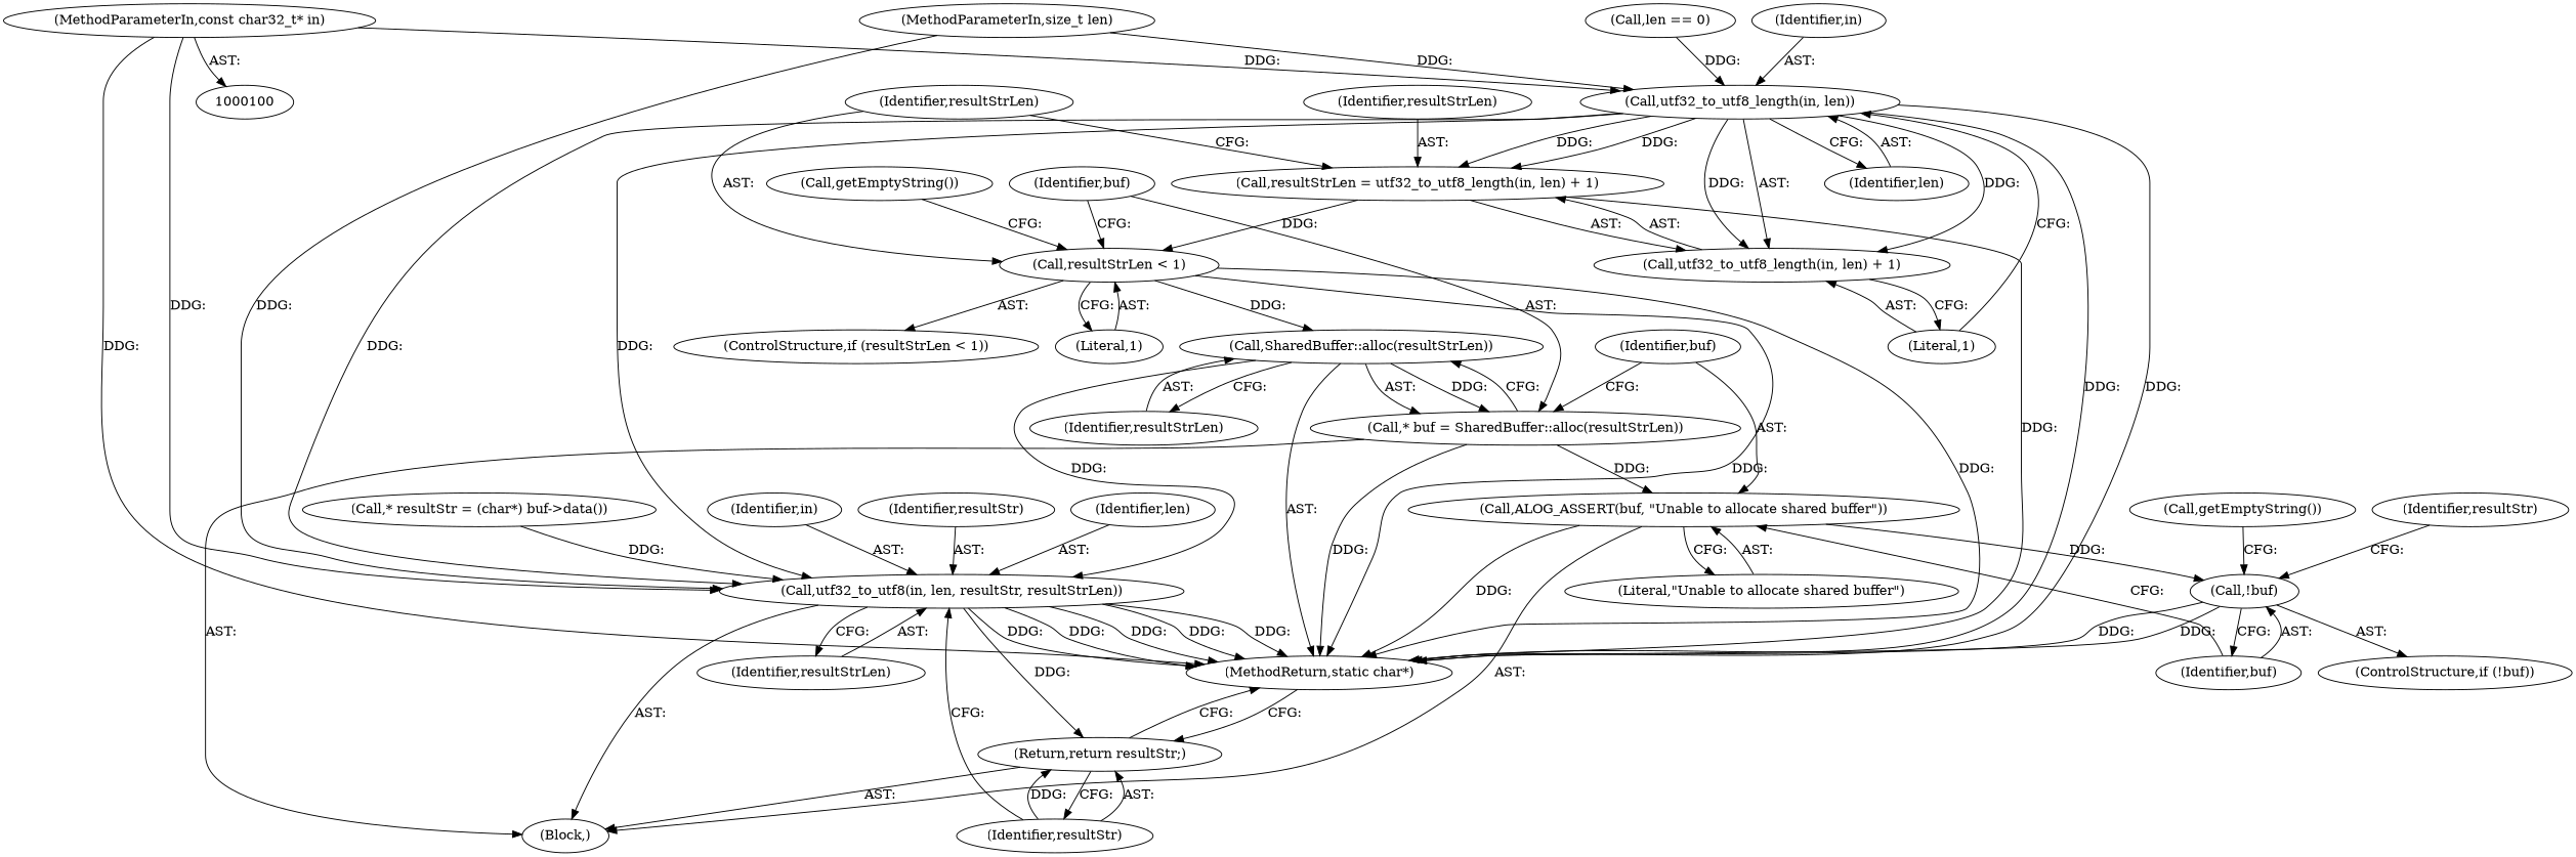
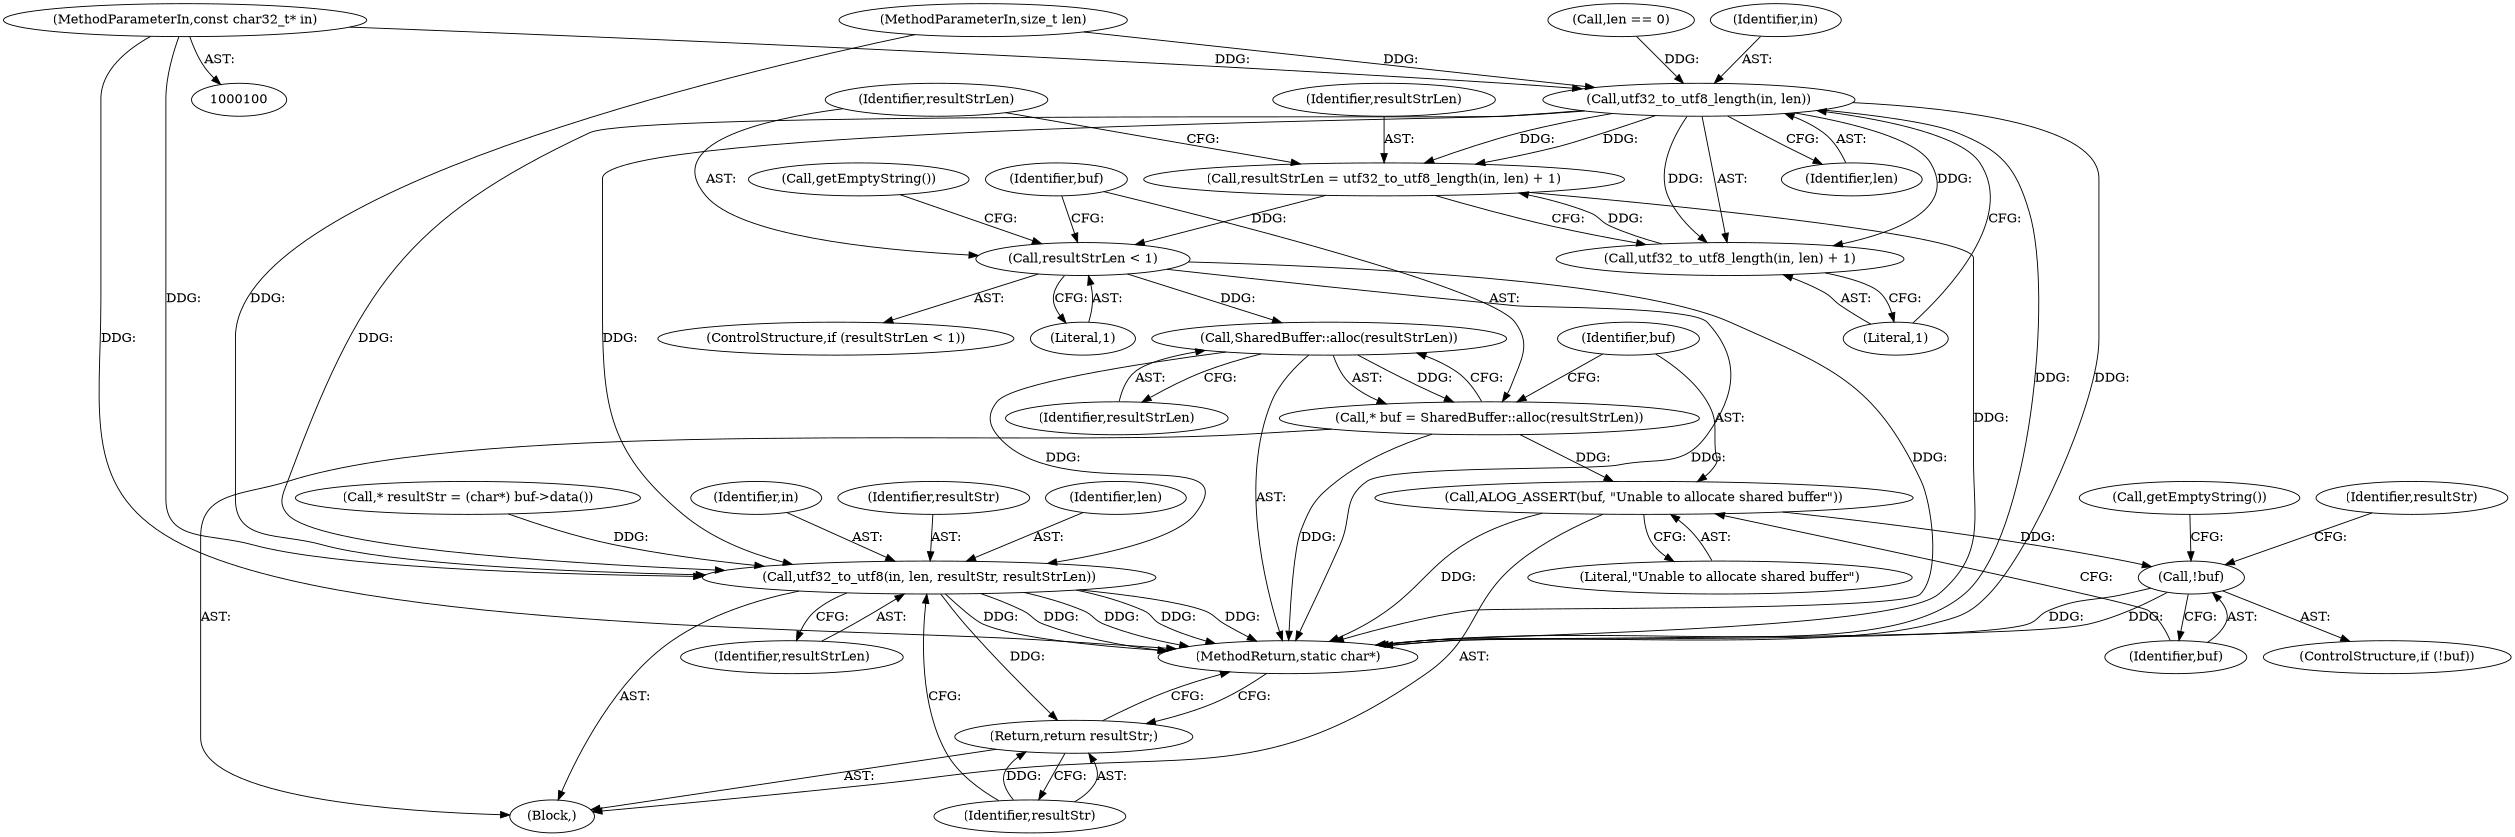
  digraph {
    n1 [label="(MethodParameterIn,const char32_t* in)"]
    n2 [label="(Call,utf32_to_utf8_length(in, len))"]
    n3 [label="(Call,utf32_to_utf8(in, len, resultStr, resultStrLen))"]
    n4 [label="(MethodReturn,static char*)"]
    1000100
    n6 [label="(Call,resultStrLen = utf32_to_utf8_length(in, len) + 1)"]
    n7 [label="(Call,utf32_to_utf8_length(in, len) + 1)"]
    n8 [label="(Identifier,len)"]
    n9 [label="(Block,)"]
    n10 [label="(Return,return resultStr;)"]
    n11 [label="(Identifier,resultStrLen)"]
    n12 [label="(Call,resultStrLen < 1)"]
    n13 [label="(Literal,1)"]
    n14 [label="(Call,SharedBuffer::alloc(resultStrLen))"]
    n15 [label="(ControlStructure,if (resultStrLen < 1))"]
    n16 [label="(Literal,1)"]
    n17 [label="(Call,* buf = SharedBuffer::alloc(resultStrLen))"]
    n18 [label="(Identifier,resultStrLen)"]
    n19 [label="(Call,ALOG_ASSERT(buf, \"Unable to allocate shared buffer\"))"]
    n20 [label="(Call,!buf)"]
    n21 [label="(Literal,\"Unable to allocate shared buffer\")"]
    n22 [label="(Identifier,buf)"]
    n23 [label="(ControlStructure,if (!buf))"]
    n24 [label="(Identifier,resultStr)"]
    n25 [label="(Call,* resultStr = (char*) buf->data())"]
    n26 [label="(Identifier,resultStr)"]
    n27 [label="(Call,len == 0)"]
    n28 [label="(Identifier,resultStrLen)"]
    n29 [label="(Identifier,in)"]
    n30 [label="(Identifier,resultStr)"]
    n31 [label="(Identifier,buf)"]
    n32 [label="(MethodParameterIn,size_t len)"]
    n33 [label="(Call,getEmptyString())"]
    n34 [label="(Identifier,buf)"]
    n35 [label="(Identifier,in)"]
    n36 [label="(Call,getEmptyString())"]
    n37 [label="(Identifier,len)"]
    n38 [label="(Identifier,resultStrLen)"]
    n1 -> n2 [label="DDG: "]
    n1 -> n3 [label="DDG: "]
    n1 -> n4 [label="DDG: "]
    n1 -> 1000100 [label="AST: "]
    n2 -> n3 [label="DDG: "]
    n2 -> n3 [label="DDG: "]
    n2 -> n4 [label="DDG: "]
    n2 -> n4 [label="DDG: "]
    n2 -> n6 [label="DDG: "]
    n2 -> n6 [label="DDG: "]
    n2 -> n7 [label="AST: "]
    n2 -> n7 [label="DDG: "]
    n2 -> n7 [label="DDG: "]
    n2 -> n8 [label="CFG: "]
    n3 -> n4 [label="DDG: "]
    n3 -> n4 [label="DDG: "]
    n3 -> n4 [label="DDG: "]
    n3 -> n4 [label="DDG: "]
    n3 -> n4 [label="DDG: "]
    n3 -> n9 [label="AST: "]
    n3 -> n10 [label="DDG: "]
    n3 -> n11 [label="CFG: "]
    n4 -> n10 [label="CFG: "]
    n6 -> n4 [label="DDG: "]
-   n6 -> n7 [label="AST: "]
+   n6 -> n7 [label="CFG: "]
    n6 -> n12 [label="DDG: "]
-   n7 -> n6 [label="AST: "]
+   n7 -> n6 [label="DDG: "]
    n7 -> n13 [label="CFG: "]
    n8 -> n2 [label="AST: "]
    n10 -> n4 [label="CFG: "]
    n10 -> n9 [label="AST: "]
    n10 -> n24 [label="CFG: "]
    n11 -> n3 [label="AST: "]
    n12 -> n4 [label="DDG: "]
    n12 -> n4 [label="DDG: "]
    n12 -> n14 [label="DDG: "]
    n12 -> n15 [label="AST: "]
    n12 -> n16 [label="CFG: "]
    n13 -> n2 [label="CFG: "]
    n13 -> n7 [label="AST: "]
    n14 -> n3 [label="DDG: "]
    n14 -> n4 [label="AST: "]
    n14 -> n17 [label="AST: "]
    n14 -> n17 [label="DDG: "]
    n14 -> n18 [label="CFG: "]
    n16 -> n12 [label="AST: "]
    n17 -> n4 [label="DDG: "]
    n17 -> n9 [label="AST: "]
    n17 -> n14 [label="CFG: "]
    n17 -> n19 [label="DDG: "]
    n18 -> n14 [label="AST: "]
    n19 -> n4 [label="DDG: "]
    n19 -> n9 [label="AST: "]
    n19 -> n20 [label="DDG: "]
    n19 -> n21 [label="CFG: "]
    n20 -> n4 [label="DDG: "]
    n20 -> n4 [label="DDG: "]
    n20 -> n22 [label="CFG: "]
    n20 -> n23 [label="AST: "]
    n21 -> n19 [label="AST: "]
    n22 -> n19 [label="CFG: "]
    n22 -> n20 [label="AST: "]
    n24 -> n3 [label="CFG: "]
    n24 -> n10 [label="AST: "]
    n24 -> n10 [label="DDG: "]
    n25 -> n3 [label="DDG: "]
    n26 -> n20 [label="CFG: "]
    n27 -> n2 [label="DDG: "]
    n28 -> n6 [label="AST: "]
    n29 -> n3 [label="AST: "]
    n30 -> n3 [label="AST: "]
    n31 -> n12 [label="CFG: "]
    n31 -> n17 [label="AST: "]
    n32 -> n2 [label="DDG: "]
    n32 -> n3 [label="DDG: "]
    n33 -> n12 [label="CFG: "]
    n34 -> n17 [label="CFG: "]
    n34 -> n19 [label="AST: "]
    n35 -> n2 [label="AST: "]
    n36 -> n20 [label="CFG: "]
    n37 -> n3 [label="AST: "]
    n38 -> n6 [label="CFG: "]
    n38 -> n12 [label="AST: "]
  }
